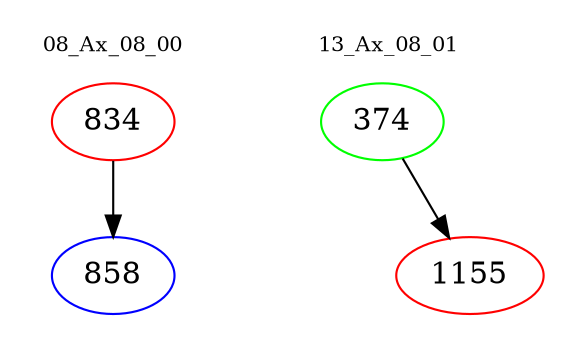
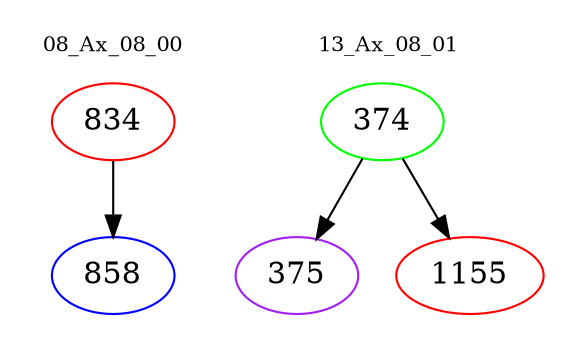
  digraph {
    node [color=red]
    edge [color=black]
    n1 [label=834]
    n2 [color=blue label=858]
    n3 [color=green label=374]
+   n4 [color=purple label=375]
    n5 [label=1155]
    subgraph cluster_1 {
      color=white
      fontsize=10
      label="08_Ax_08_00"
      n1
      n2
    }
    subgraph cluster_2 {
      color=white
      fontsize=10
      label="13_Ax_08_01"
      n3
+     n4
      n5
    }
    n1 -> n2
+   n3 -> n4
    n3 -> n5
  }
